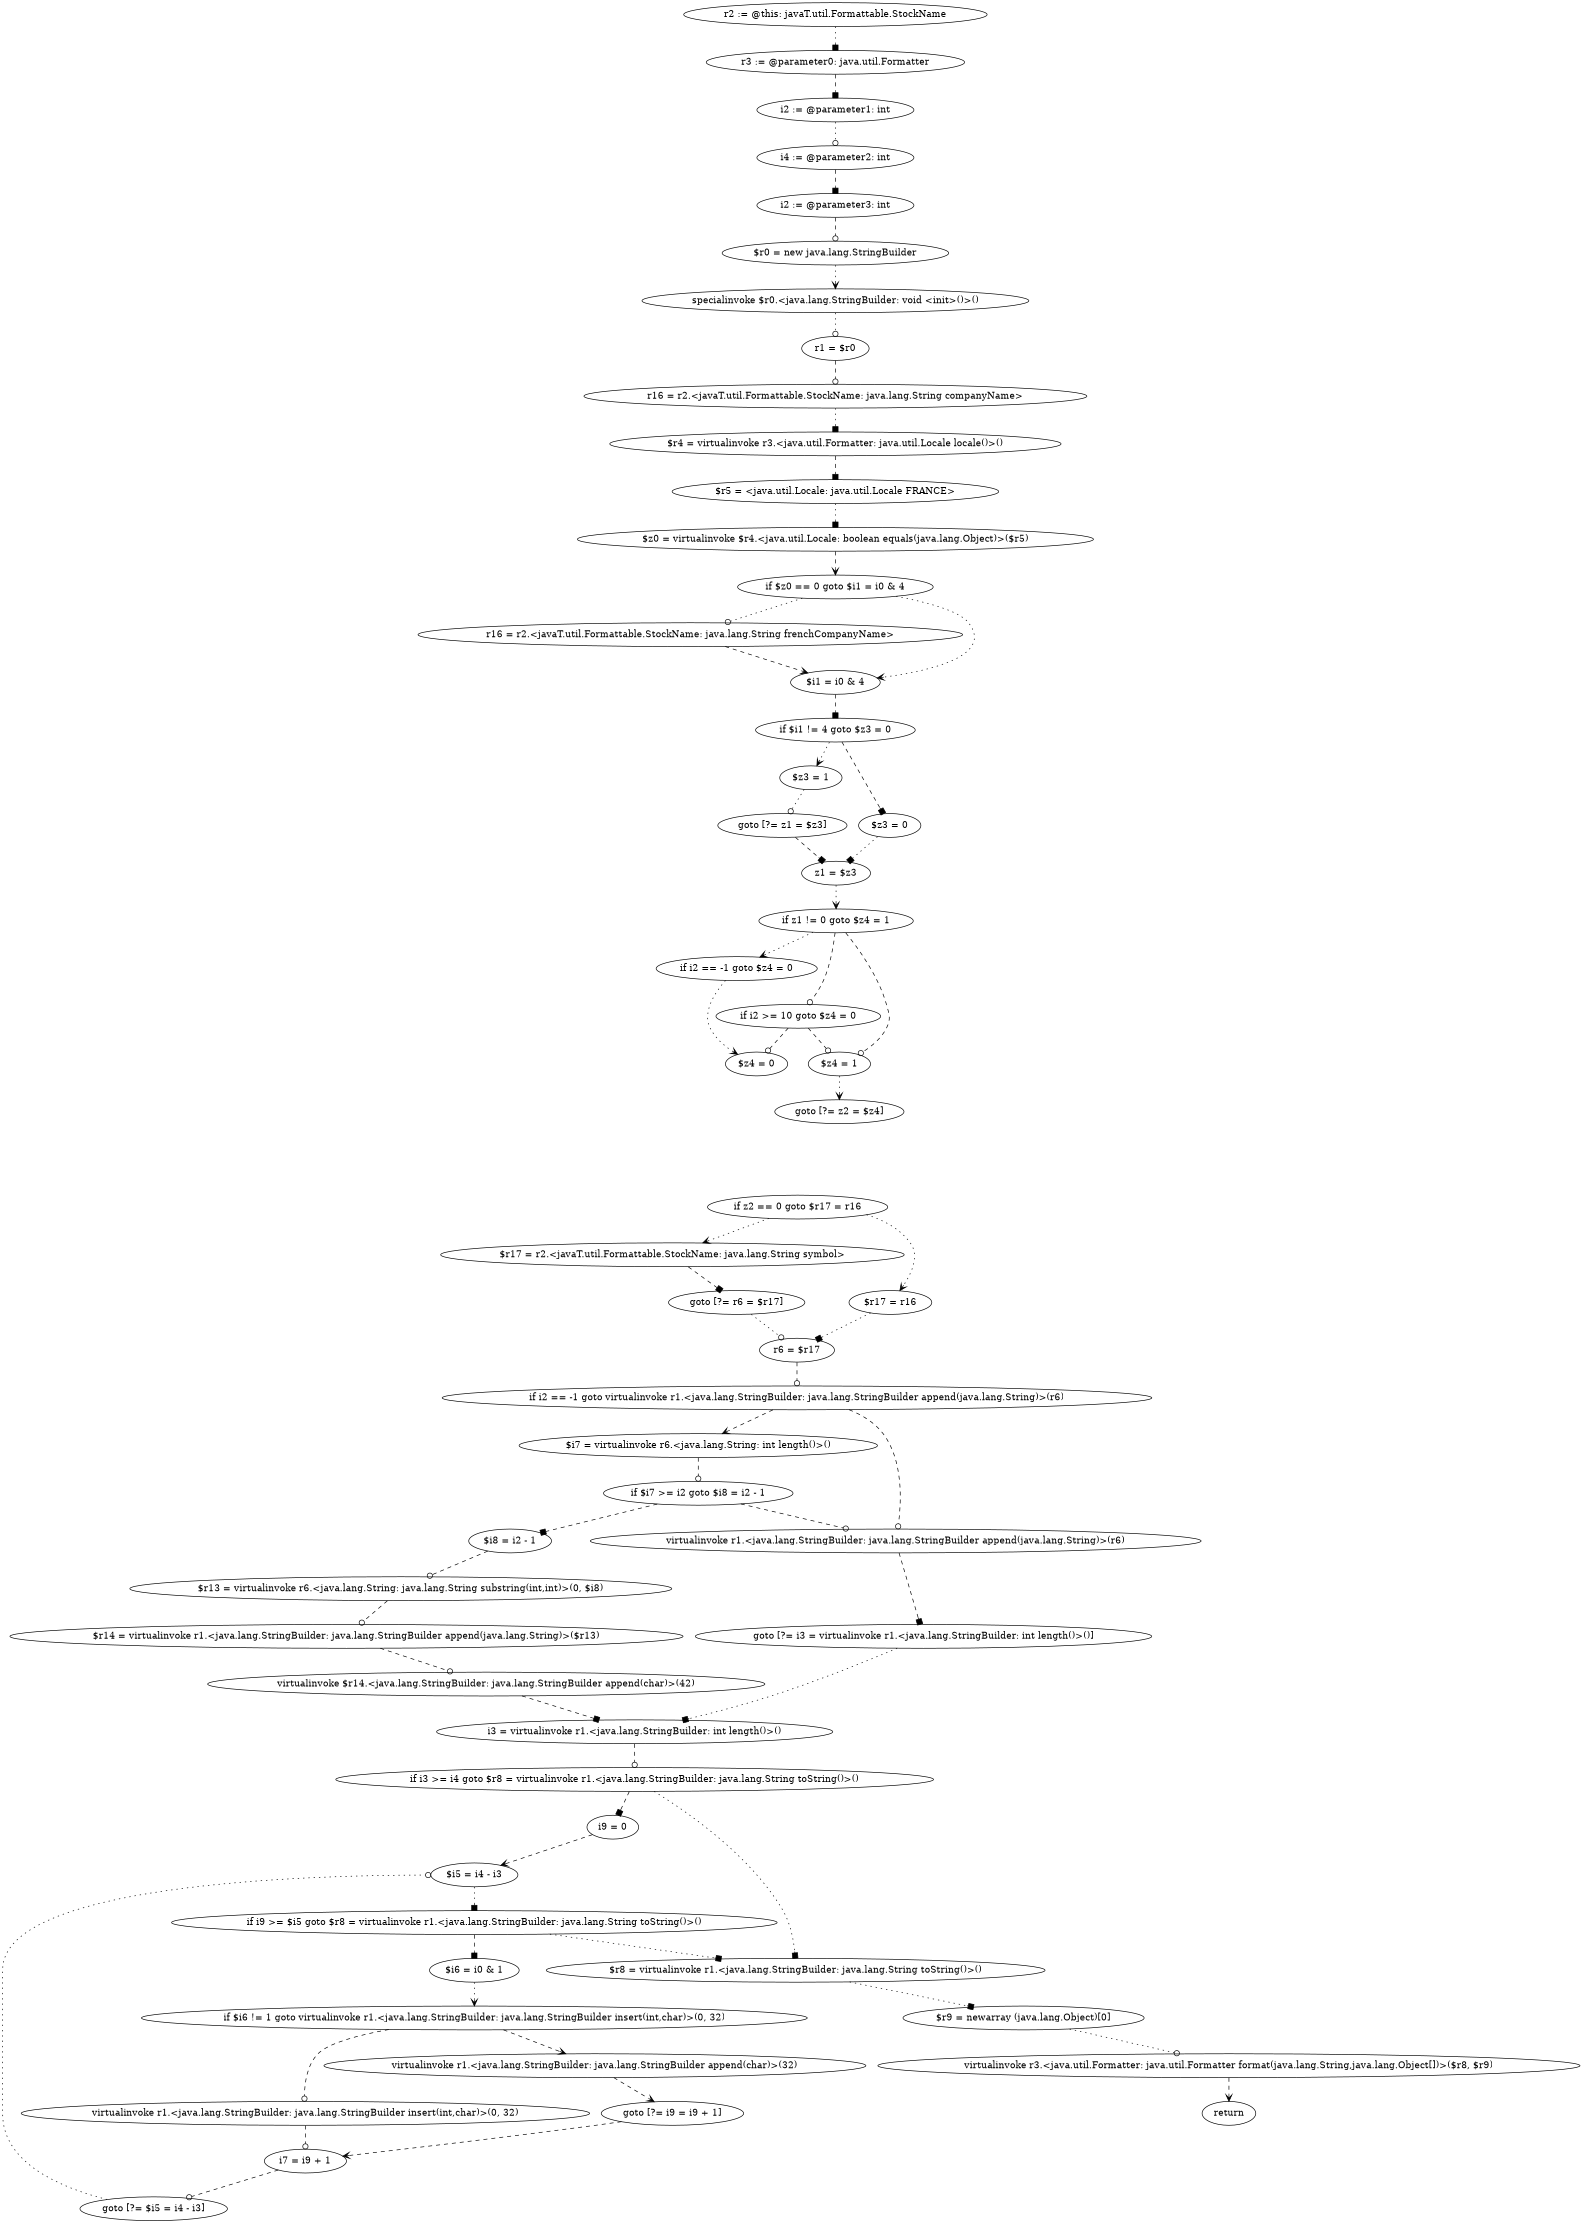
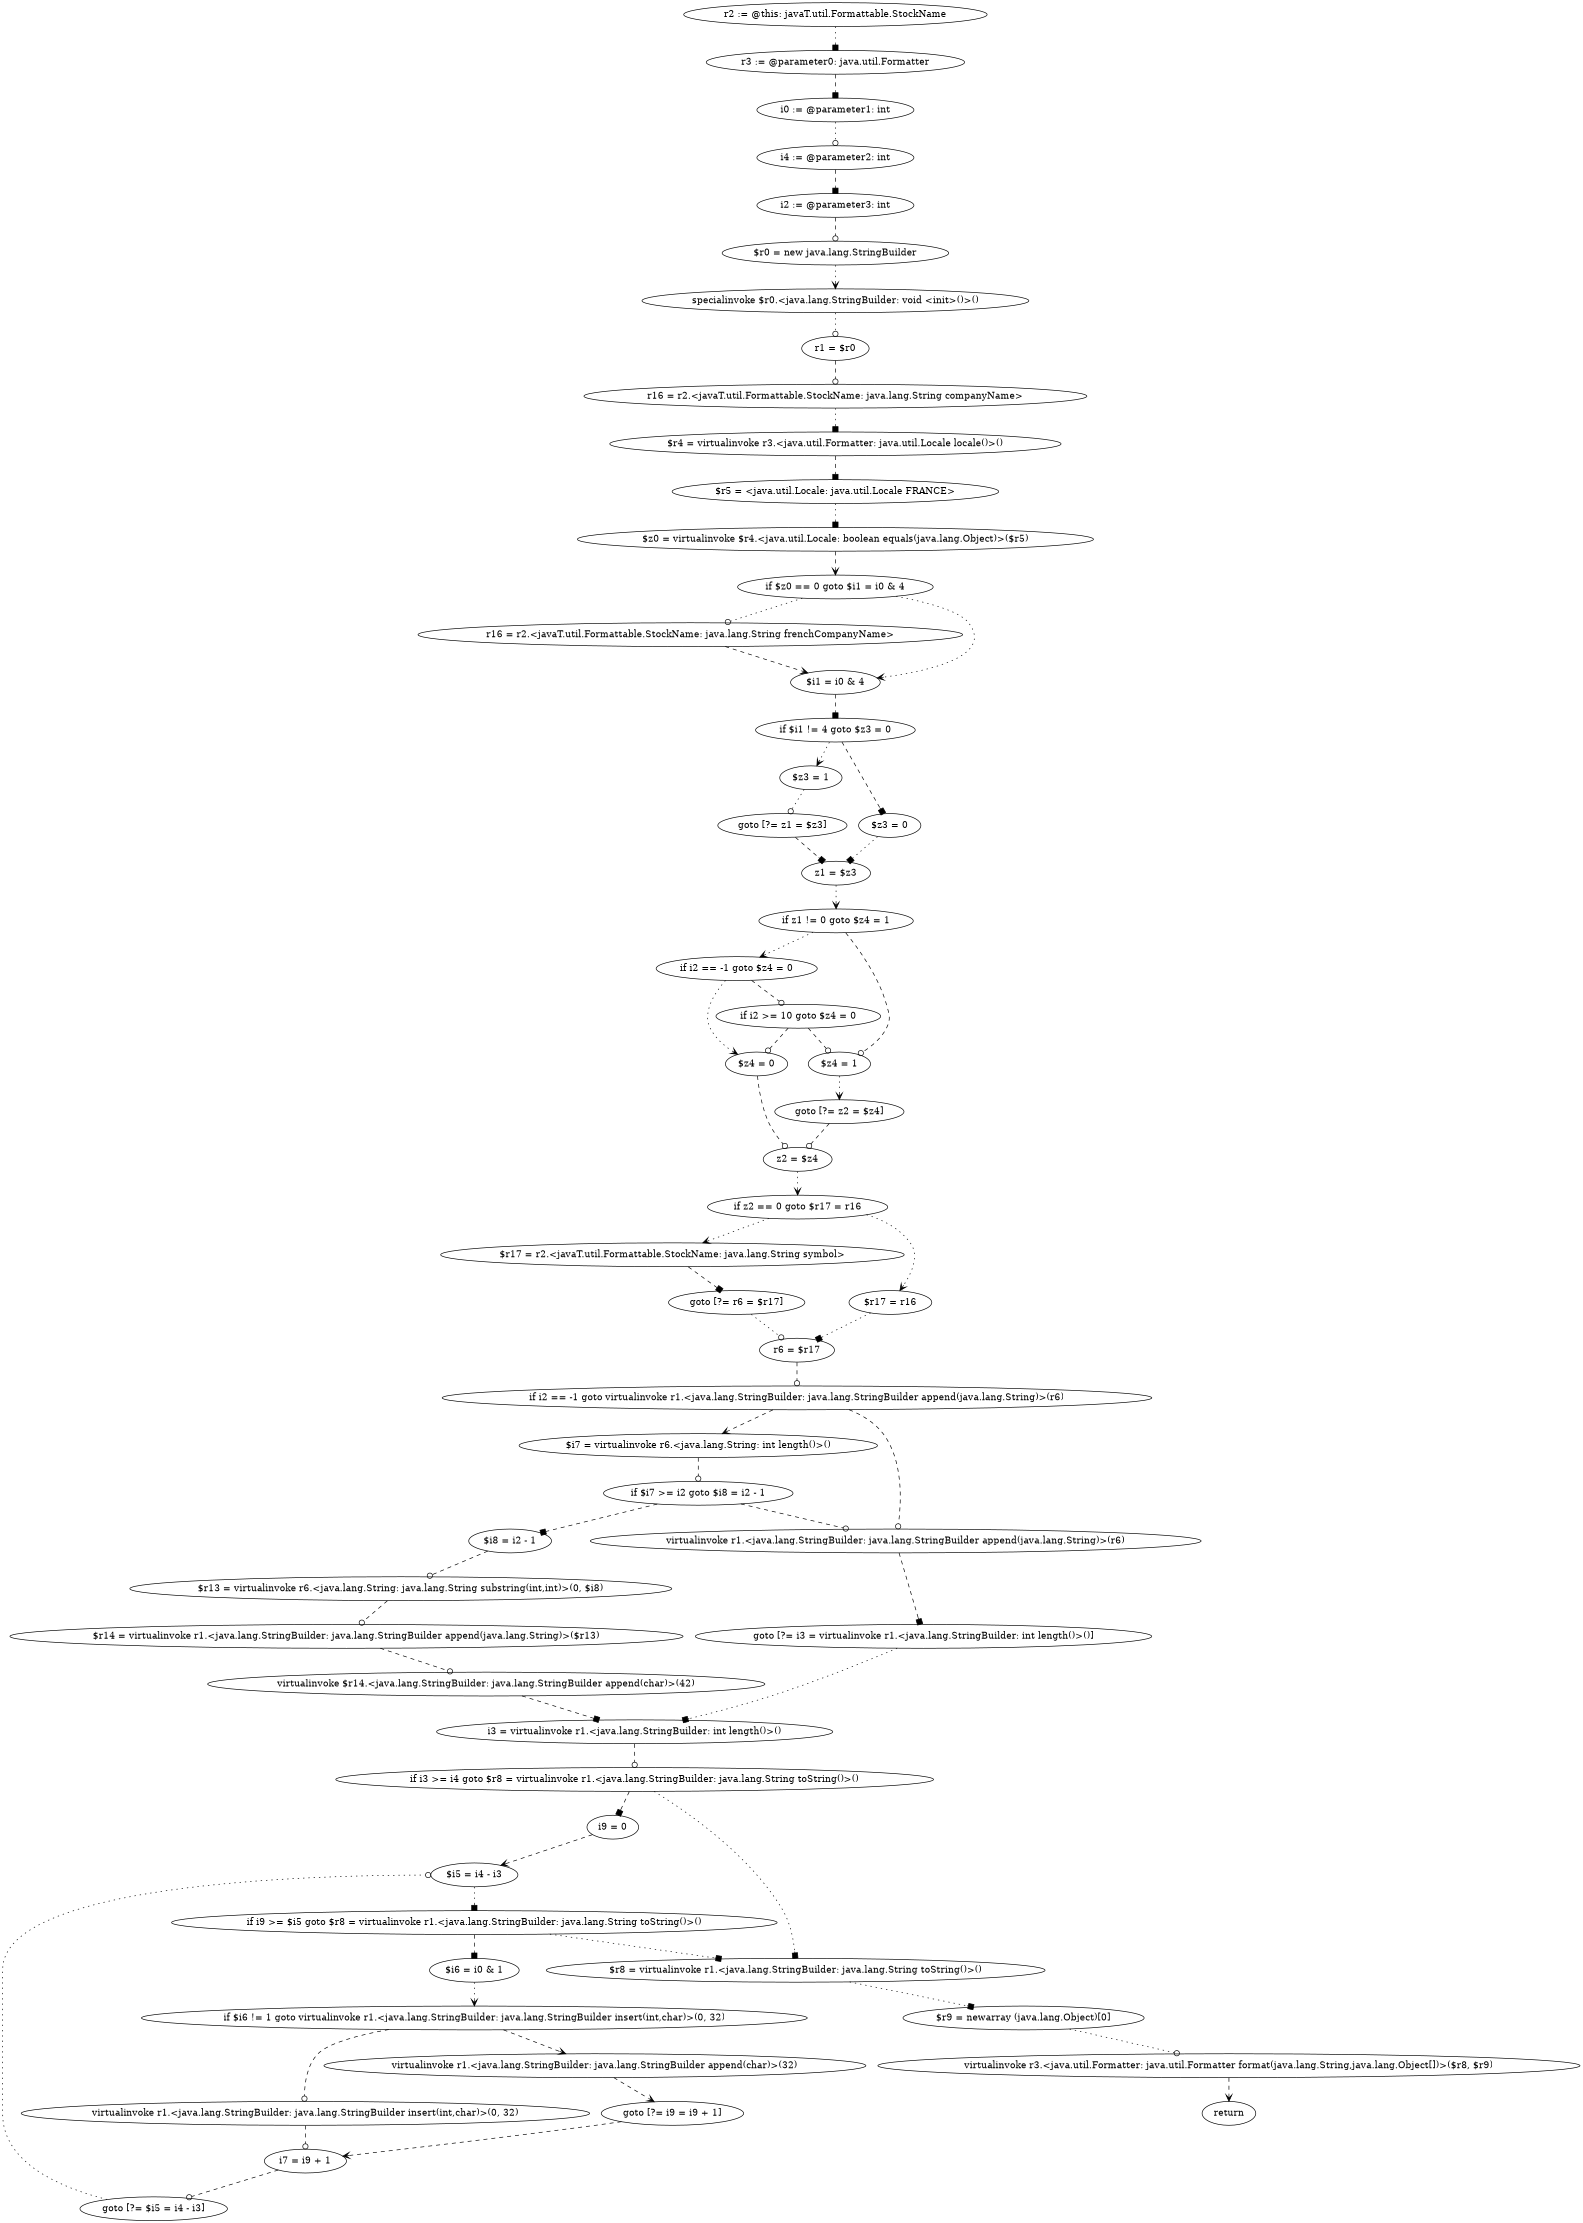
  digraph {
    edge [arrowhead=odot style=dashed]
    "r2 := @this: javaT.util.Formattable.StockName"
    "r3 := @parameter0: java.util.Formatter"
-   "i0 := @parameter1: int" [label="i2 := @parameter1: int"]
+   "i0 := @parameter1: int"
    "i4 := @parameter2: int"
    "i2 := @parameter3: int"
    "$r0 = new java.lang.StringBuilder"
    "specialinvoke $r0.<java.lang.StringBuilder: void <init>()>()"
    "r1 = $r0"
    "r16 = r2.<javaT.util.Formattable.StockName: java.lang.String companyName>"
    "$r4 = virtualinvoke r3.<java.util.Formatter: java.util.Locale locale()>()"
    "$r5 = <java.util.Locale: java.util.Locale FRANCE>"
    "$z0 = virtualinvoke $r4.<java.util.Locale: boolean equals(java.lang.Object)>($r5)"
    "if $z0 == 0 goto $i1 = i0 & 4"
    "r16 = r2.<javaT.util.Formattable.StockName: java.lang.String frenchCompanyName>"
    "$i1 = i0 & 4"
    "if $i1 != 4 goto $z3 = 0"
    "$z3 = 1"
    "$z3 = 0"
    "goto [?= z1 = $z3]"
    "z1 = $z3"
    "if z1 != 0 goto $z4 = 1"
    "if i2 == -1 goto $z4 = 0"
    "$z4 = 1"
    "if i2 >= 10 goto $z4 = 0"
    "$z4 = 0"
    "goto [?= z2 = $z4]"
+   "z2 = $z4"
    "if z2 == 0 goto $r17 = r16"
    "$r17 = r2.<javaT.util.Formattable.StockName: java.lang.String symbol>"
    "$r17 = r16"
    "goto [?= r6 = $r17]"
    "r6 = $r17"
    "if i2 == -1 goto virtualinvoke r1.<java.lang.StringBuilder: java.lang.StringBuilder append(java.lang.String)>(r6)"
    "$i7 = virtualinvoke r6.<java.lang.String: int length()>()"
    "virtualinvoke r1.<java.lang.StringBuilder: java.lang.StringBuilder append(java.lang.String)>(r6)"
    "if $i7 >= i2 goto $i8 = i2 - 1"
    "goto [?= i3 = virtualinvoke r1.<java.lang.StringBuilder: int length()>()]"
    "$i8 = i2 - 1"
    "$r13 = virtualinvoke r6.<java.lang.String: java.lang.String substring(int,int)>(0, $i8)"
    "i3 = virtualinvoke r1.<java.lang.StringBuilder: int length()>()"
    "if i3 >= i4 goto $r8 = virtualinvoke r1.<java.lang.StringBuilder: java.lang.String toString()>()"
    "$r14 = virtualinvoke r1.<java.lang.StringBuilder: java.lang.StringBuilder append(java.lang.String)>($r13)"
    "virtualinvoke $r14.<java.lang.StringBuilder: java.lang.StringBuilder append(char)>(42)"
    "i9 = 0"
    "$r8 = virtualinvoke r1.<java.lang.StringBuilder: java.lang.String toString()>()"
    "$i5 = i4 - i3"
    "$r9 = newarray (java.lang.Object)[0]"
    "if i9 >= $i5 goto $r8 = virtualinvoke r1.<java.lang.StringBuilder: java.lang.String toString()>()"
    "$i6 = i0 & 1"
    "if $i6 != 1 goto virtualinvoke r1.<java.lang.StringBuilder: java.lang.StringBuilder insert(int,char)>(0, 32)"
    "virtualinvoke r1.<java.lang.StringBuilder: java.lang.StringBuilder append(char)>(32)"
    "virtualinvoke r1.<java.lang.StringBuilder: java.lang.StringBuilder insert(int,char)>(0, 32)"
    "goto [?= i9 = i9 + 1]"
    n54 [label="i7 = i9 + 1"]
    "goto [?= $i5 = i4 - i3]"
    "virtualinvoke r3.<java.util.Formatter: java.util.Formatter format(java.lang.String,java.lang.Object[])>($r8, $r9)"
    return
    "r2 := @this: javaT.util.Formattable.StockName" -> "r3 := @parameter0: java.util.Formatter" [arrowhead=box style=dotted]
    "r3 := @parameter0: java.util.Formatter" -> "i0 := @parameter1: int" [arrowhead=box]
    "i0 := @parameter1: int" -> "i4 := @parameter2: int" [style=dotted]
    "i4 := @parameter2: int" -> "i2 := @parameter3: int" [arrowhead=box]
    "i2 := @parameter3: int" -> "$r0 = new java.lang.StringBuilder"
    "$r0 = new java.lang.StringBuilder" -> "specialinvoke $r0.<java.lang.StringBuilder: void <init>()>()" [arrowhead=vee style=dotted]
    "specialinvoke $r0.<java.lang.StringBuilder: void <init>()>()" -> "r1 = $r0" [style=dotted]
    "r1 = $r0" -> "r16 = r2.<javaT.util.Formattable.StockName: java.lang.String companyName>"
    "r16 = r2.<javaT.util.Formattable.StockName: java.lang.String companyName>" -> "$r4 = virtualinvoke r3.<java.util.Formatter: java.util.Locale locale()>()" [arrowhead=box style=dotted]
    "$r4 = virtualinvoke r3.<java.util.Formatter: java.util.Locale locale()>()" -> "$r5 = <java.util.Locale: java.util.Locale FRANCE>" [arrowhead=box]
    "$r5 = <java.util.Locale: java.util.Locale FRANCE>" -> "$z0 = virtualinvoke $r4.<java.util.Locale: boolean equals(java.lang.Object)>($r5)" [arrowhead=box style=dotted]
    "$z0 = virtualinvoke $r4.<java.util.Locale: boolean equals(java.lang.Object)>($r5)" -> "if $z0 == 0 goto $i1 = i0 & 4" [arrowhead=vee]
    "if $z0 == 0 goto $i1 = i0 & 4" -> "r16 = r2.<javaT.util.Formattable.StockName: java.lang.String frenchCompanyName>" [style=dotted]
    "if $z0 == 0 goto $i1 = i0 & 4" -> "$i1 = i0 & 4" [arrowhead=vee style=dotted]
    "r16 = r2.<javaT.util.Formattable.StockName: java.lang.String frenchCompanyName>" -> "$i1 = i0 & 4" [arrowhead=vee]
    "$i1 = i0 & 4" -> "if $i1 != 4 goto $z3 = 0" [arrowhead=box]
    "if $i1 != 4 goto $z3 = 0" -> "$z3 = 1" [arrowhead=vee style=dotted]
    "if $i1 != 4 goto $z3 = 0" -> "$z3 = 0" [arrowhead=box]
    "$z3 = 1" -> "goto [?= z1 = $z3]" [style=dotted]
    "$z3 = 0" -> "z1 = $z3" [arrowhead=box style=dotted]
    "goto [?= z1 = $z3]" -> "z1 = $z3" [arrowhead=box]
    "z1 = $z3" -> "if z1 != 0 goto $z4 = 1" [arrowhead=vee style=dotted]
    "if z1 != 0 goto $z4 = 1" -> "if i2 == -1 goto $z4 = 0" [arrowhead=vee style=dotted]
    "if z1 != 0 goto $z4 = 1" -> "$z4 = 1"
-   "if z1 != 0 goto $z4 = 1" -> "if i2 >= 10 goto $z4 = 0"
+   "if i2 == -1 goto $z4 = 0" -> "if i2 >= 10 goto $z4 = 0"
    "if i2 == -1 goto $z4 = 0" -> "$z4 = 0" [arrowhead=vee style=dotted]
    "$z4 = 1" -> "goto [?= z2 = $z4]" [arrowhead=vee style=dotted]
    "if i2 >= 10 goto $z4 = 0" -> "$z4 = 1"
    "if i2 >= 10 goto $z4 = 0" -> "$z4 = 0"
+   "$z4 = 0" -> "z2 = $z4"
+   "goto [?= z2 = $z4]" -> "z2 = $z4"
+   "z2 = $z4" -> "if z2 == 0 goto $r17 = r16" [arrowhead=vee style=dotted]
    "if z2 == 0 goto $r17 = r16" -> "$r17 = r2.<javaT.util.Formattable.StockName: java.lang.String symbol>" [arrowhead=vee style=dotted]
    "if z2 == 0 goto $r17 = r16" -> "$r17 = r16" [arrowhead=vee style=dotted]
    "$r17 = r2.<javaT.util.Formattable.StockName: java.lang.String symbol>" -> "goto [?= r6 = $r17]" [arrowhead=box]
    "$r17 = r16" -> "r6 = $r17" [arrowhead=box style=dotted]
    "goto [?= r6 = $r17]" -> "r6 = $r17" [style=dotted]
    "r6 = $r17" -> "if i2 == -1 goto virtualinvoke r1.<java.lang.StringBuilder: java.lang.StringBuilder append(java.lang.String)>(r6)"
    "if i2 == -1 goto virtualinvoke r1.<java.lang.StringBuilder: java.lang.StringBuilder append(java.lang.String)>(r6)" -> "$i7 = virtualinvoke r6.<java.lang.String: int length()>()" [arrowhead=vee]
    "if i2 == -1 goto virtualinvoke r1.<java.lang.StringBuilder: java.lang.StringBuilder append(java.lang.String)>(r6)" -> "virtualinvoke r1.<java.lang.StringBuilder: java.lang.StringBuilder append(java.lang.String)>(r6)"
    "$i7 = virtualinvoke r6.<java.lang.String: int length()>()" -> "if $i7 >= i2 goto $i8 = i2 - 1"
    "virtualinvoke r1.<java.lang.StringBuilder: java.lang.StringBuilder append(java.lang.String)>(r6)" -> "goto [?= i3 = virtualinvoke r1.<java.lang.StringBuilder: int length()>()]" [arrowhead=box]
    "if $i7 >= i2 goto $i8 = i2 - 1" -> "virtualinvoke r1.<java.lang.StringBuilder: java.lang.StringBuilder append(java.lang.String)>(r6)"
    "if $i7 >= i2 goto $i8 = i2 - 1" -> "$i8 = i2 - 1" [arrowhead=box]
    "goto [?= i3 = virtualinvoke r1.<java.lang.StringBuilder: int length()>()]" -> "i3 = virtualinvoke r1.<java.lang.StringBuilder: int length()>()" [arrowhead=box style=dotted]
    "$i8 = i2 - 1" -> "$r13 = virtualinvoke r6.<java.lang.String: java.lang.String substring(int,int)>(0, $i8)"
    "$r13 = virtualinvoke r6.<java.lang.String: java.lang.String substring(int,int)>(0, $i8)" -> "$r14 = virtualinvoke r1.<java.lang.StringBuilder: java.lang.StringBuilder append(java.lang.String)>($r13)"
    "i3 = virtualinvoke r1.<java.lang.StringBuilder: int length()>()" -> "if i3 >= i4 goto $r8 = virtualinvoke r1.<java.lang.StringBuilder: java.lang.String toString()>()"
    "if i3 >= i4 goto $r8 = virtualinvoke r1.<java.lang.StringBuilder: java.lang.String toString()>()" -> "i9 = 0" [arrowhead=box]
    "if i3 >= i4 goto $r8 = virtualinvoke r1.<java.lang.StringBuilder: java.lang.String toString()>()" -> "$r8 = virtualinvoke r1.<java.lang.StringBuilder: java.lang.String toString()>()" [arrowhead=box style=dotted]
    "$r14 = virtualinvoke r1.<java.lang.StringBuilder: java.lang.StringBuilder append(java.lang.String)>($r13)" -> "virtualinvoke $r14.<java.lang.StringBuilder: java.lang.StringBuilder append(char)>(42)"
    "virtualinvoke $r14.<java.lang.StringBuilder: java.lang.StringBuilder append(char)>(42)" -> "i3 = virtualinvoke r1.<java.lang.StringBuilder: int length()>()" [arrowhead=box]
    "i9 = 0" -> "$i5 = i4 - i3" [arrowhead=vee]
    "$r8 = virtualinvoke r1.<java.lang.StringBuilder: java.lang.String toString()>()" -> "$r9 = newarray (java.lang.Object)[0]" [arrowhead=box style=dotted]
    "$i5 = i4 - i3" -> "if i9 >= $i5 goto $r8 = virtualinvoke r1.<java.lang.StringBuilder: java.lang.String toString()>()" [arrowhead=box style=dotted]
    "$r9 = newarray (java.lang.Object)[0]" -> "virtualinvoke r3.<java.util.Formatter: java.util.Formatter format(java.lang.String,java.lang.Object[])>($r8, $r9)" [style=dotted]
    "if i9 >= $i5 goto $r8 = virtualinvoke r1.<java.lang.StringBuilder: java.lang.String toString()>()" -> "$r8 = virtualinvoke r1.<java.lang.StringBuilder: java.lang.String toString()>()" [arrowhead=box style=dotted]
    "if i9 >= $i5 goto $r8 = virtualinvoke r1.<java.lang.StringBuilder: java.lang.String toString()>()" -> "$i6 = i0 & 1" [arrowhead=box]
    "$i6 = i0 & 1" -> "if $i6 != 1 goto virtualinvoke r1.<java.lang.StringBuilder: java.lang.StringBuilder insert(int,char)>(0, 32)" [arrowhead=vee style=dotted]
    "if $i6 != 1 goto virtualinvoke r1.<java.lang.StringBuilder: java.lang.StringBuilder insert(int,char)>(0, 32)" -> "virtualinvoke r1.<java.lang.StringBuilder: java.lang.StringBuilder append(char)>(32)" [arrowhead=vee]
    "if $i6 != 1 goto virtualinvoke r1.<java.lang.StringBuilder: java.lang.StringBuilder insert(int,char)>(0, 32)" -> "virtualinvoke r1.<java.lang.StringBuilder: java.lang.StringBuilder insert(int,char)>(0, 32)"
    "virtualinvoke r1.<java.lang.StringBuilder: java.lang.StringBuilder append(char)>(32)" -> "goto [?= i9 = i9 + 1]" [arrowhead=vee]
    "virtualinvoke r1.<java.lang.StringBuilder: java.lang.StringBuilder insert(int,char)>(0, 32)" -> n54
    "goto [?= i9 = i9 + 1]" -> n54 [arrowhead=vee]
    n54 -> "goto [?= $i5 = i4 - i3]"
    "goto [?= $i5 = i4 - i3]" -> "$i5 = i4 - i3" [style=dotted]
    "virtualinvoke r3.<java.util.Formatter: java.util.Formatter format(java.lang.String,java.lang.Object[])>($r8, $r9)" -> return [arrowhead=vee]
  }
